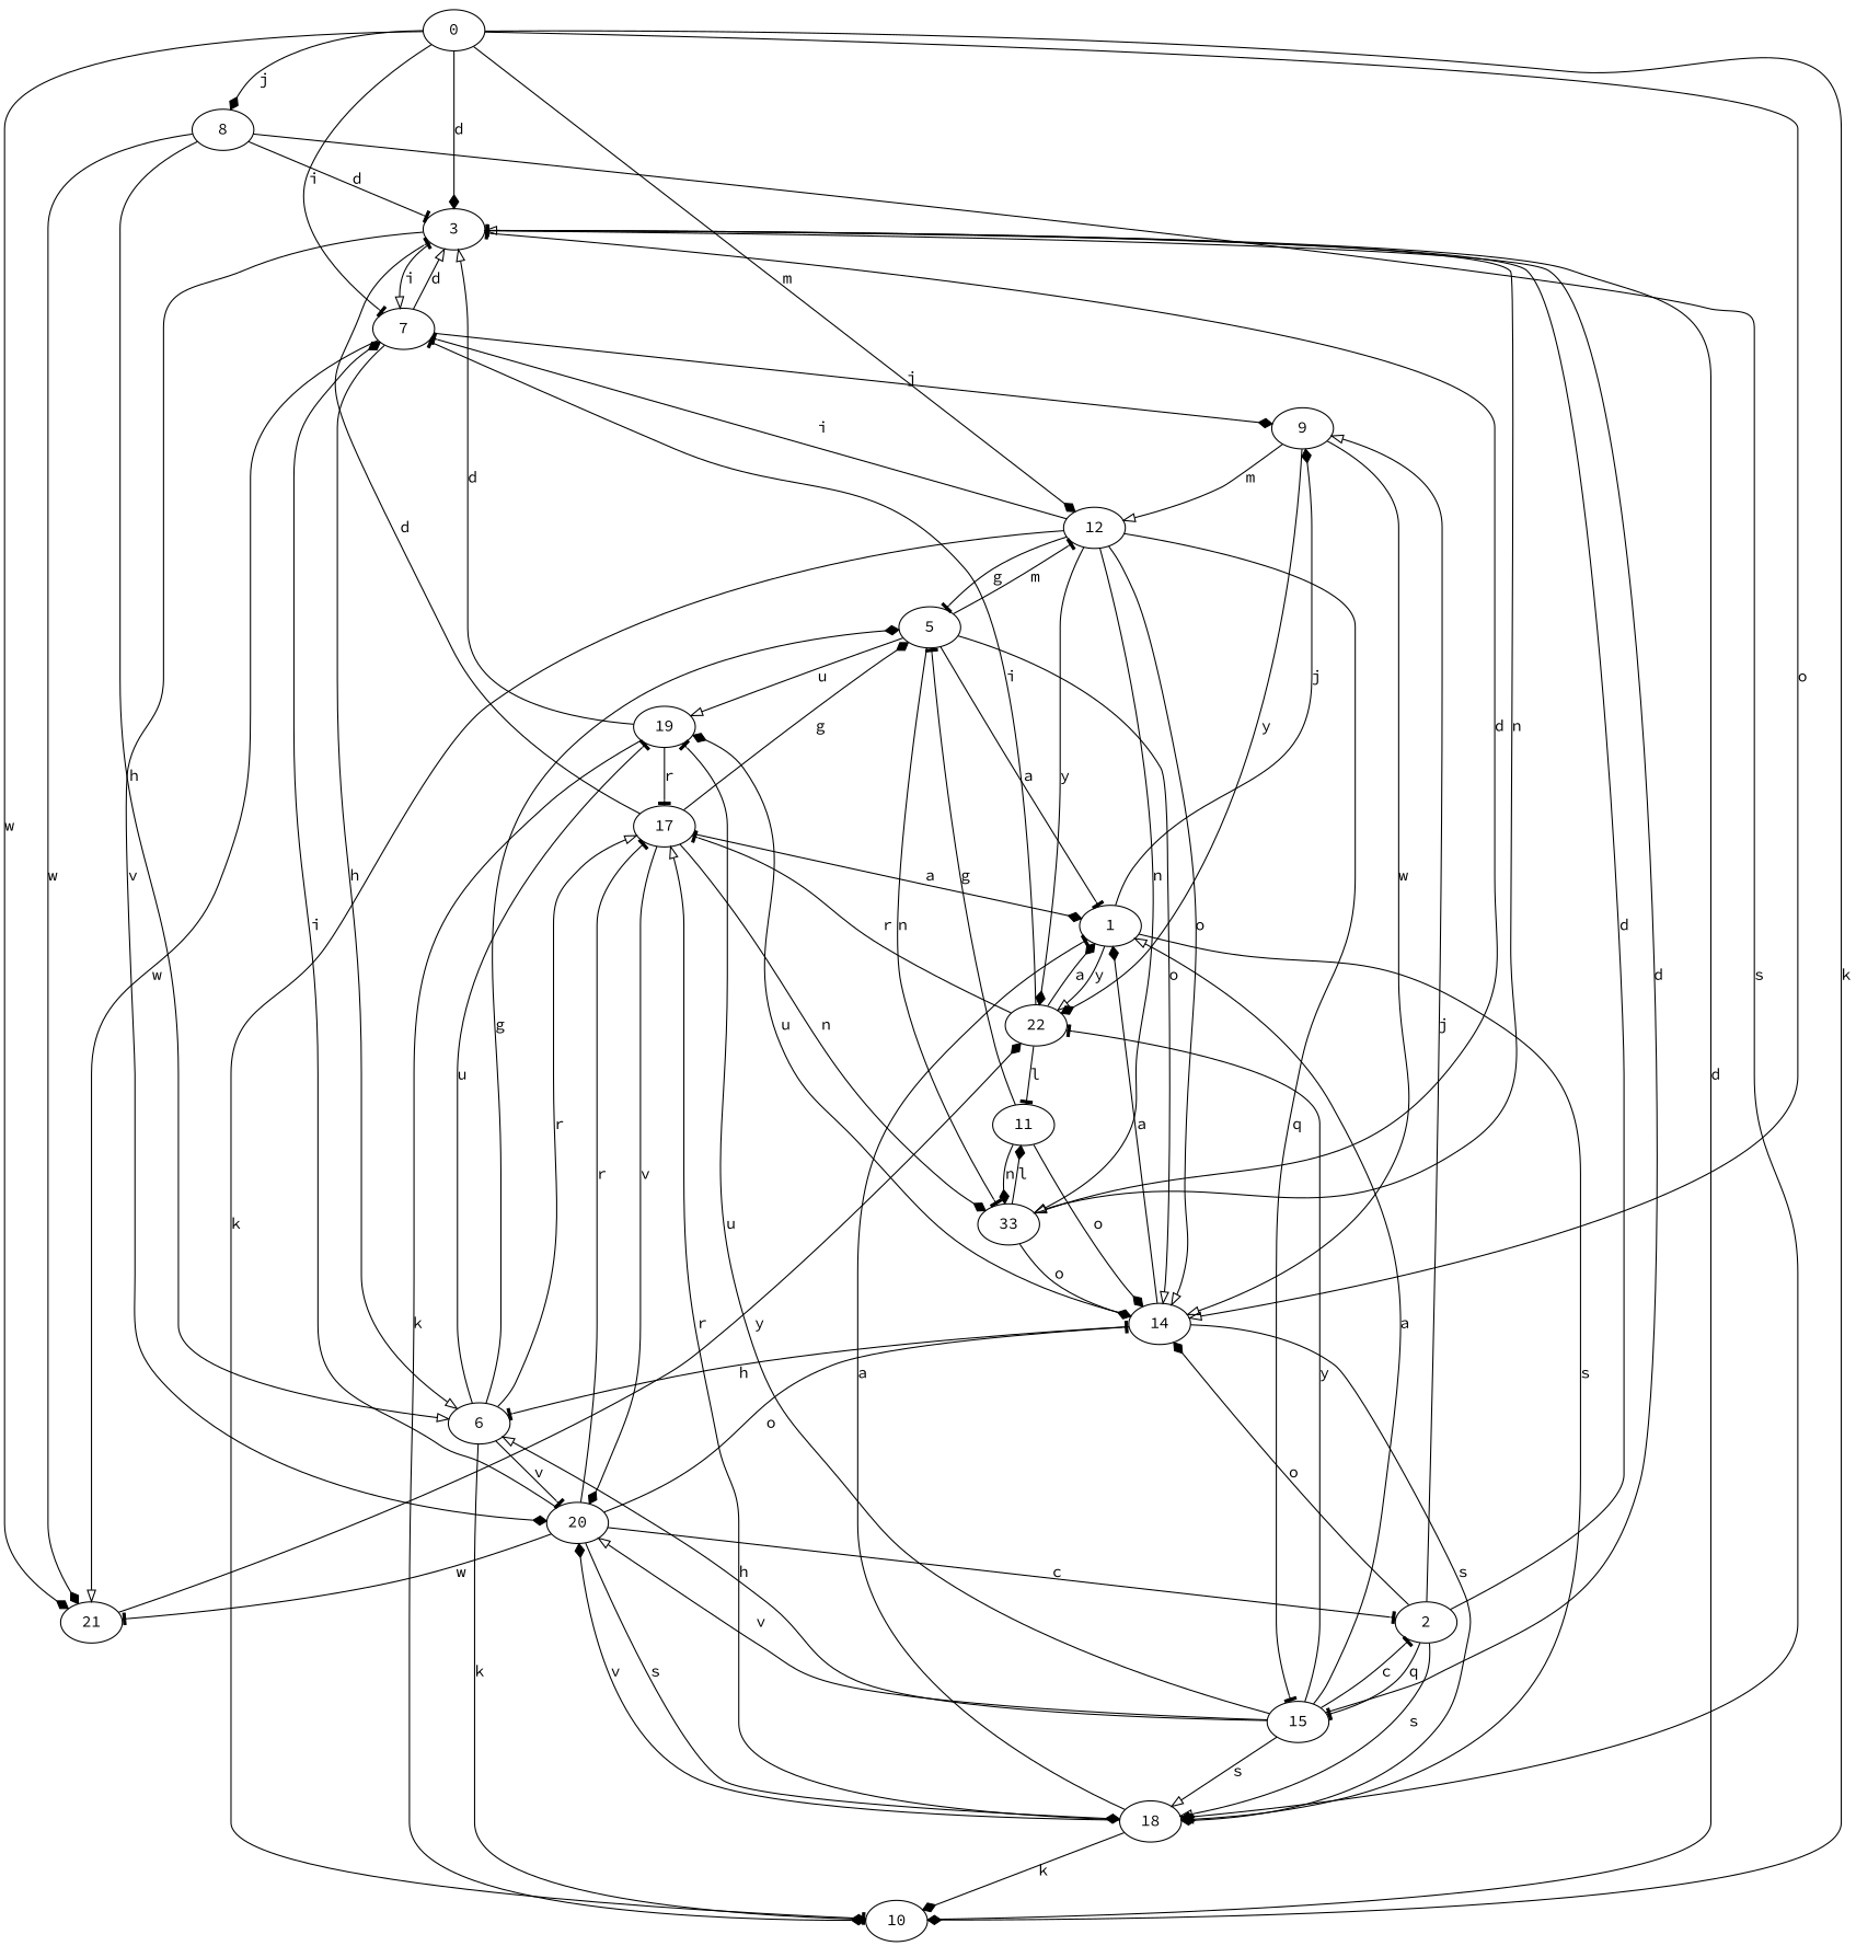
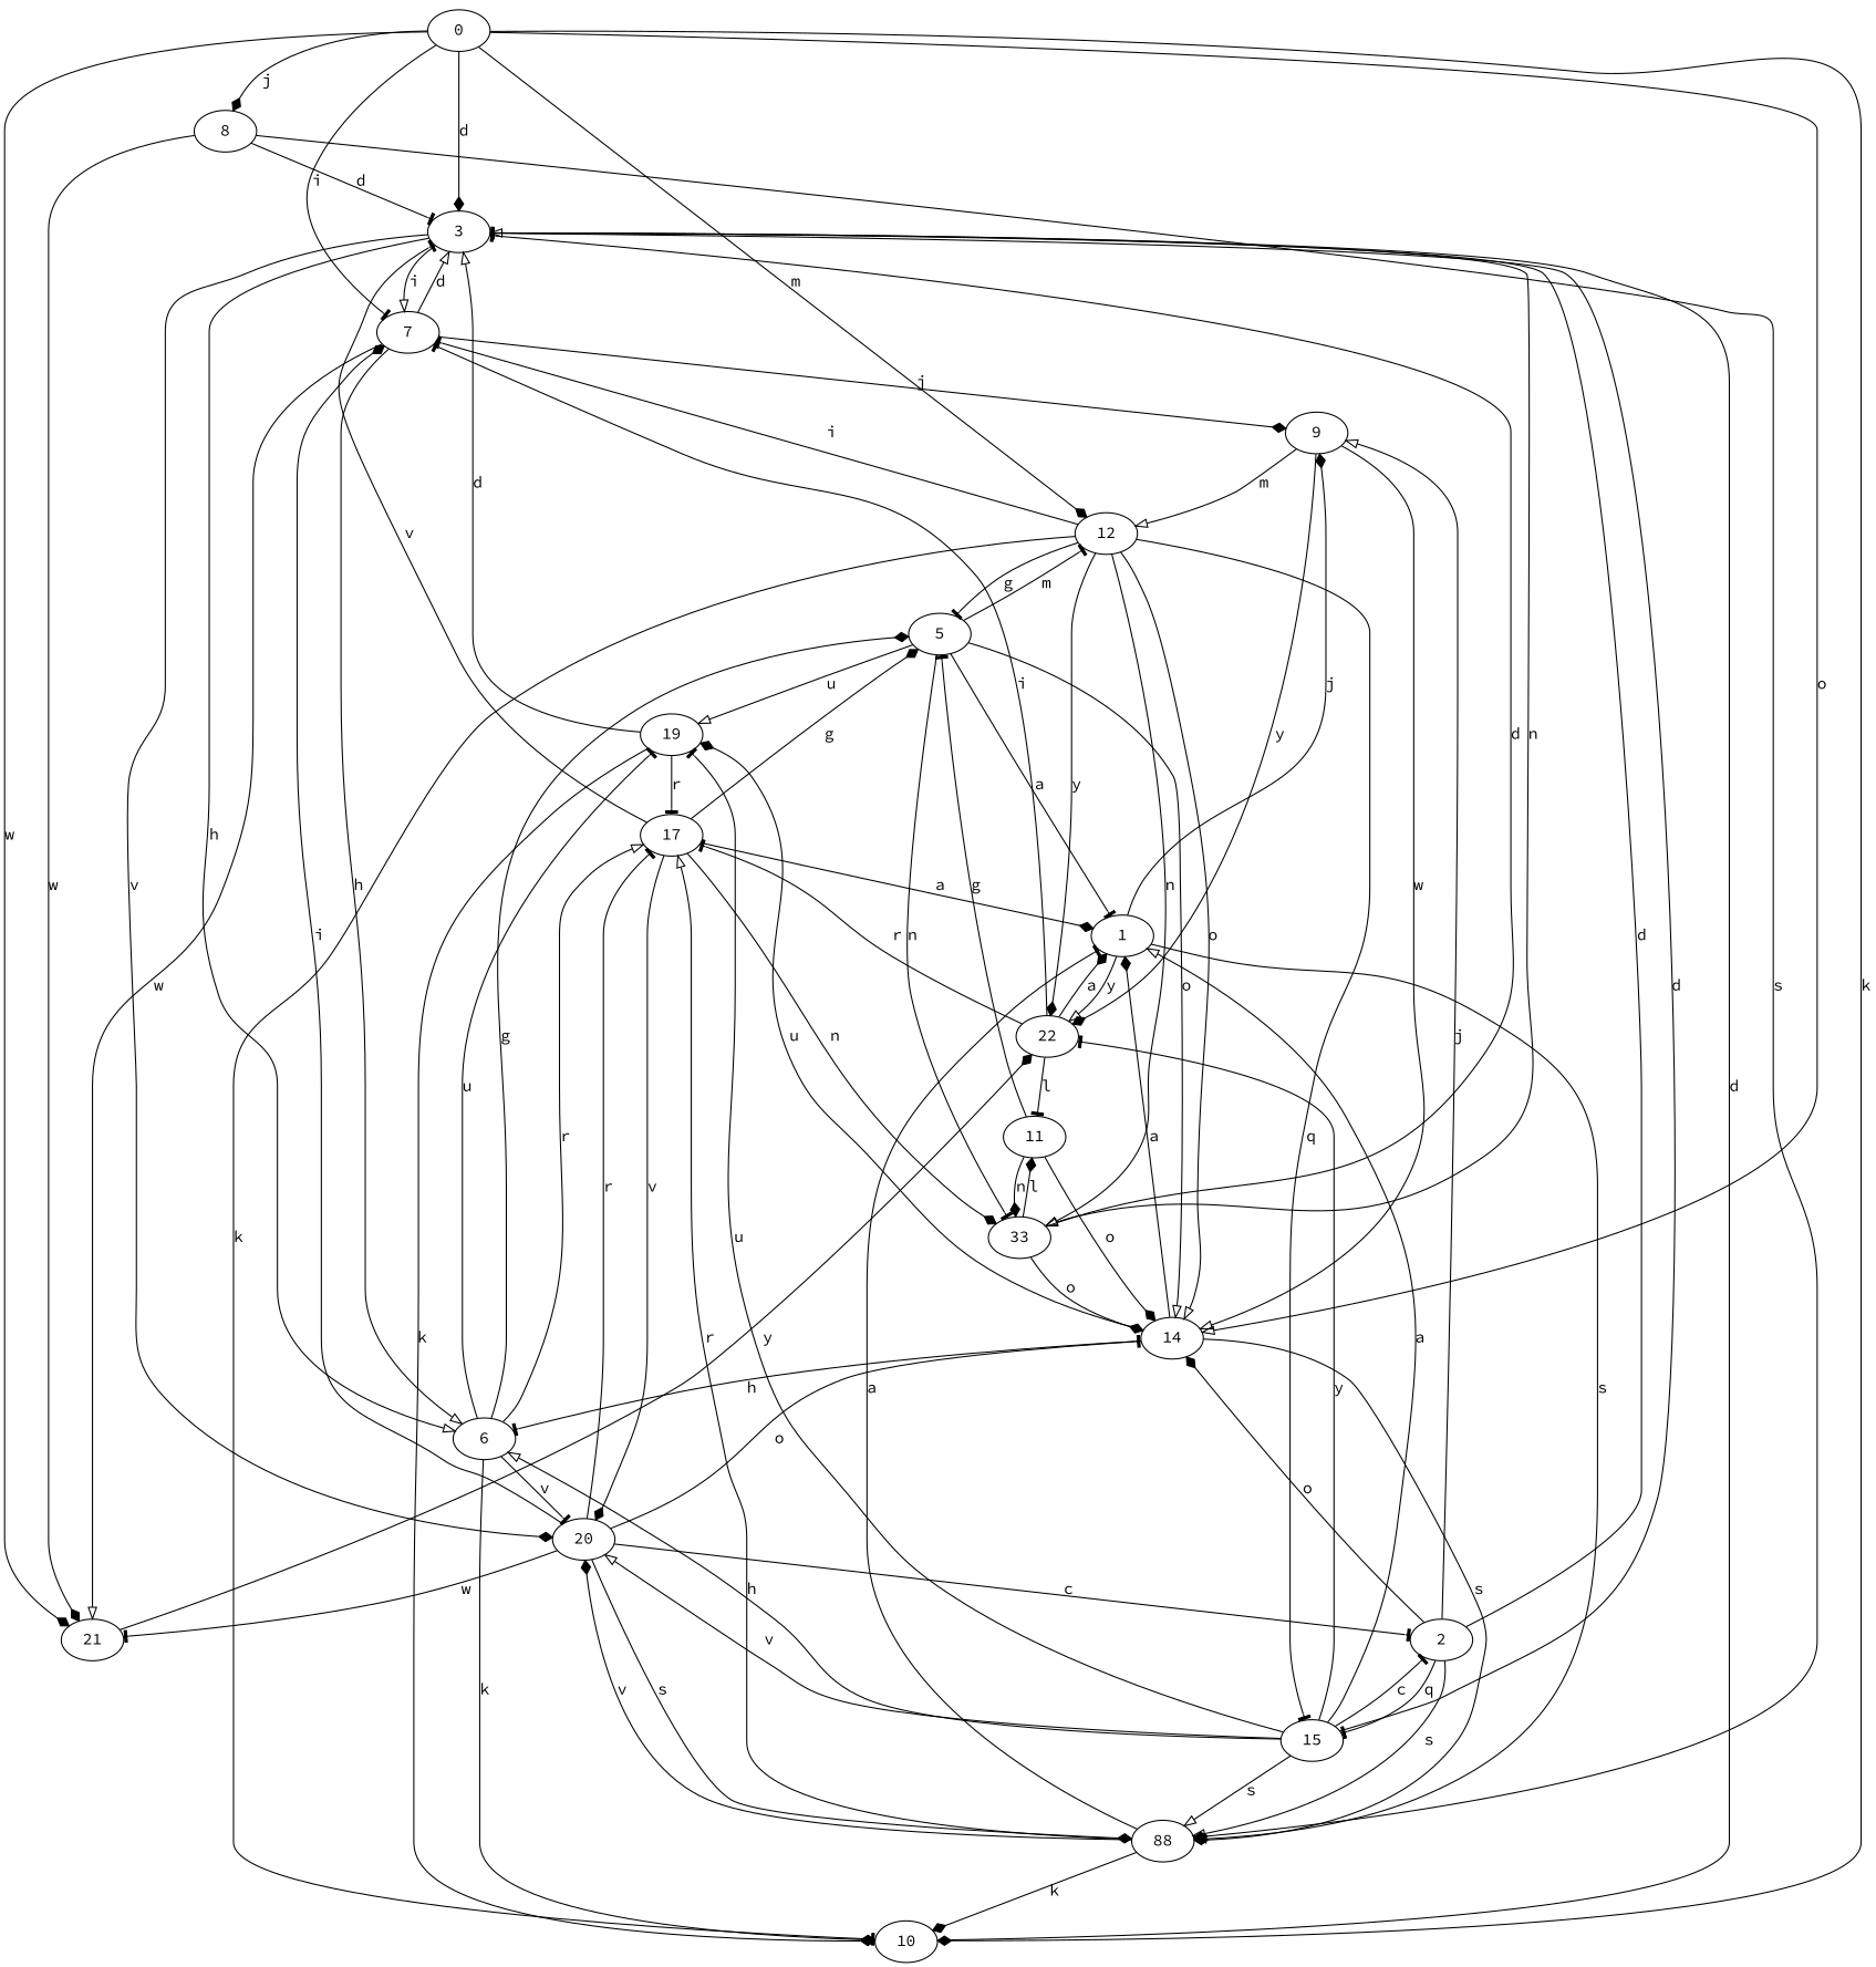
  strict digraph {
    fontname="Source Code Pro"
    node [fontname="Source Code Pro"]
    edge [arrowhead=diamond fontname="Source Code Pro"]
    n1 [label=3]
    0
    7
    8
    10
    12
    14
    21
    6
    n10 [label=33]
    20
    9
-   18
+   18 [label=88]
    22
    15
    5
    1
    19
    17
    11
    2
    n1 -> 7 [arrowhead=onormal label=i]
-   8 -> 6 [arrowhead=onormal label=h]
+   n1 -> 6 [arrowhead=onormal label=h]
    n1 -> n10 [arrowhead=onormal label=n]
    n1 -> 20 [label=v]
    0 -> n1 [label=d]
    0 -> 7 [arrowhead=tee label=i]
    0 -> 8 [label=j]
    0 -> 10 [label=k]
    0 -> 12 [label=m]
    0 -> 14 [arrowhead=onormal label=o]
    0 -> 21 [label=w]
    7 -> n1 [arrowhead=onormal label=d]
    7 -> 21 [arrowhead=onormal label=w]
    7 -> 6 [arrowhead=onormal label=h]
    7 -> 9 [label=j]
    8 -> n1 [arrowhead=tee label=d]
    8 -> 21 [label=w]
    8 -> 18 [label=s]
    10 -> n1 [arrowhead=onormal label=d]
    12 -> 7 [arrowhead=tee label=i]
    12 -> 10 [arrowhead=tee label=k]
    12 -> 14 [arrowhead=onormal label=o]
    12 -> n10 [arrowhead=onormal label=n]
    12 -> 22 [label=y]
    12 -> 15 [arrowhead=tee label=q]
    12 -> 5 [arrowhead=tee label=g]
    14 -> 6 [arrowhead=tee label=h]
    14 -> 18 [label=s]
    14 -> 1 [label=a]
    14 -> 19 [label=u]
    21 -> 22 [label=y]
    6 -> 10 [label=k]
    6 -> 20 [arrowhead=tee label=v]
    6 -> 5 [label=g]
    6 -> 19 [arrowhead=tee label=u]
    6 -> 17 [arrowhead=onormal label=r]
    n10 -> n1 [arrowhead=tee label=d]
    n10 -> 14 [label=o]
    n10 -> 11 [label=l]
    20 -> 7 [label=i]
    20 -> 14 [arrowhead=tee label=o]
    20 -> 21 [arrowhead=tee label=w]
    20 -> 18 [label=s]
    20 -> 17 [arrowhead=tee label=r]
    20 -> 2 [arrowhead=tee label=c]
    9 -> 12 [arrowhead=onormal label=m]
    9 -> 14 [arrowhead=onormal label=w]
    9 -> 22 [label=y]
    18 -> 10 [label=k]
    18 -> 20 [label=v]
    18 -> 1 [arrowhead=tee label=a]
    18 -> 17 [arrowhead=onormal label=r]
    22 -> 7 [arrowhead=tee label=i]
    22 -> 1 [label=a]
    22 -> 17 [arrowhead=tee label=r]
    22 -> 11 [arrowhead=tee label=l]
    15 -> n1 [arrowhead=tee label=d]
    15 -> 6 [arrowhead=onormal label=h]
    15 -> 20 [arrowhead=onormal label=v]
    15 -> 18 [arrowhead=onormal label=s]
    15 -> 22 [arrowhead=tee label=y]
    15 -> 1 [arrowhead=onormal label=a]
    15 -> 19 [arrowhead=tee label=u]
    15 -> 2 [arrowhead=tee label=c]
    5 -> 12 [arrowhead=tee label=m]
    5 -> 14 [arrowhead=onormal label=o]
    5 -> n10 [arrowhead=tee label=n]
    5 -> 1 [arrowhead=tee label=a]
    5 -> 19 [arrowhead=onormal label=u]
    1 -> 9 [label=j]
    1 -> 18 [arrowhead=onormal label=s]
    1 -> 22 [arrowhead=onormal label=y]
    19 -> n1 [arrowhead=onormal label=d]
    19 -> 10 [label=k]
    19 -> 17 [arrowhead=tee label=r]
-   17 -> n1 [arrowhead=tee label=d]
+   17 -> n1 [arrowhead=tee label=v]
    17 -> n10 [label=n]
    17 -> 20 [label=v]
    17 -> 5 [label=g]
    17 -> 1 [label=a]
    11 -> 14 [label=o]
    11 -> n10 [label=n]
    11 -> 5 [arrowhead=tee label=g]
    2 -> n1 [arrowhead=tee label=d]
    2 -> 14 [label=o]
    2 -> 9 [arrowhead=onormal label=j]
    2 -> 18 [arrowhead=onormal label=s]
    2 -> 15 [arrowhead=tee label=q]
  }
